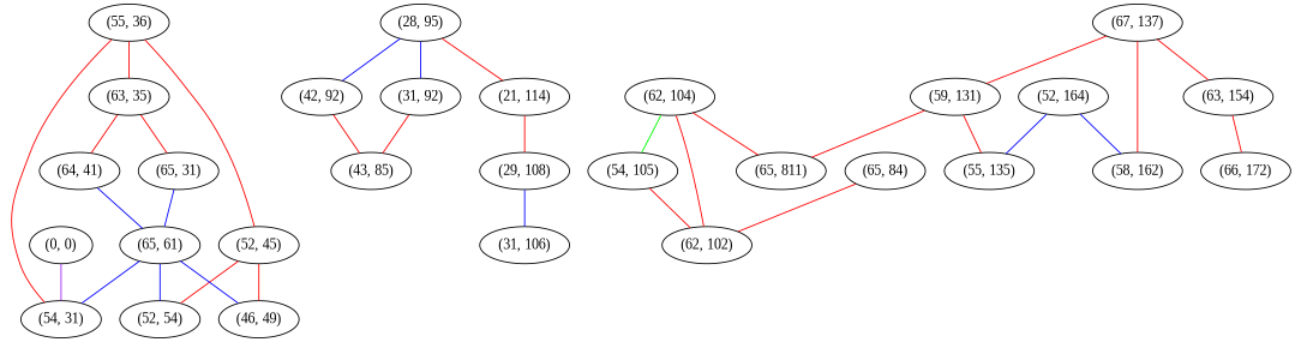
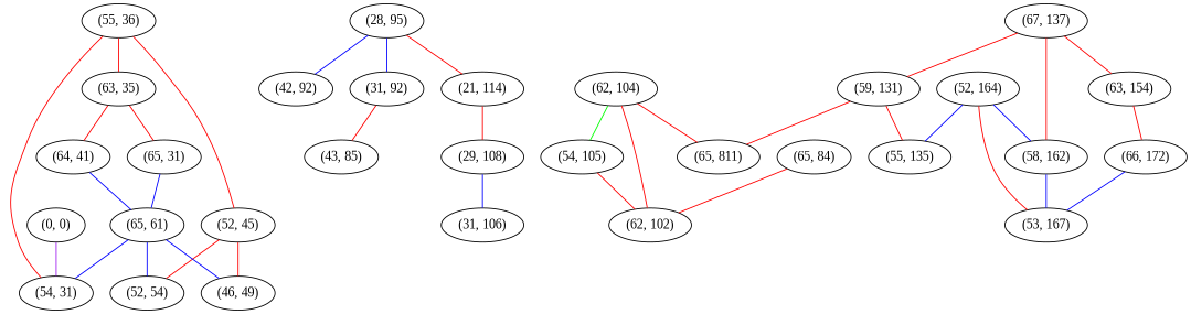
  graph {
    fontname="Liberation Serif"
    node [fontname="Liberation Serif"]
    edge [color=red fontname="Liberation Serif" weight=1]
    "(55, 36)"
    "(63, 35)"
    "(52, 45)"
    "(54, 31)"
    "(64, 41)"
    "(65, 31)"
    "(46, 49)"
    "(52, 54)"
    "(28, 95)"
    "(42, 92)"
    "(31, 92)"
    "(21, 114)"
    "(43, 85)"
    "(29, 108)"
    "(62, 104)"
    "(54, 105)"
    "(62, 102)"
    n18 [label="(65, 811)"]
    "(67, 137)"
    "(59, 131)"
    "(63, 154)"
    "(58, 162)"
    "(55, 135)"
    "(66, 172)"
    "(65, 61)"
    "(65, 84)"
+   "(53, 167)"
    "(52, 164)"
    "(31, 106)"
    "(0, 0)"
    "(55, 36)" -- "(63, 35)"
    "(55, 36)" -- "(52, 45)"
    "(55, 36)" -- "(54, 31)"
    "(63, 35)" -- "(64, 41)"
    "(63, 35)" -- "(65, 31)"
    "(52, 45)" -- "(46, 49)"
    "(52, 45)" -- "(52, 54)"
    "(64, 41)" -- "(65, 61)" [color=blue weight=3]
    "(65, 31)" -- "(65, 61)" [color=blue weight=3]
    "(28, 95)" -- "(42, 92)" [color=blue weight=3]
    "(28, 95)" -- "(31, 92)" [color=blue weight=3]
    "(28, 95)" -- "(21, 114)"
-   "(42, 92)" -- "(43, 85)"
    "(31, 92)" -- "(43, 85)"
    "(21, 114)" -- "(29, 108)"
    "(29, 108)" -- "(31, 106)" [color=blue weight=3]
    "(62, 104)" -- "(54, 105)" [color=green weight=2]
    "(62, 104)" -- "(62, 102)"
    "(62, 104)" -- n18
    "(54, 105)" -- "(62, 102)"
    "(67, 137)" -- "(59, 131)"
    "(67, 137)" -- "(63, 154)"
    "(67, 137)" -- "(58, 162)"
    "(59, 131)" -- n18
    "(59, 131)" -- "(55, 135)"
    "(63, 154)" -- "(66, 172)"
+   "(58, 162)" -- "(53, 167)" [color=blue weight=3]
+   "(66, 172)" -- "(53, 167)" [color=blue weight=3]
    "(65, 61)" -- "(54, 31)" [color=blue weight=3]
    "(65, 61)" -- "(46, 49)" [color=blue weight=3]
    "(65, 61)" -- "(52, 54)" [color=blue weight=3]
    "(65, 84)" -- "(62, 102)"
    "(52, 164)" -- "(58, 162)" [color=blue weight=3]
    "(52, 164)" -- "(55, 135)" [color=blue weight=3]
+   "(52, 164)" -- "(53, 167)"
    "(0, 0)" -- "(54, 31)" [color=purple weight=4]
  }
